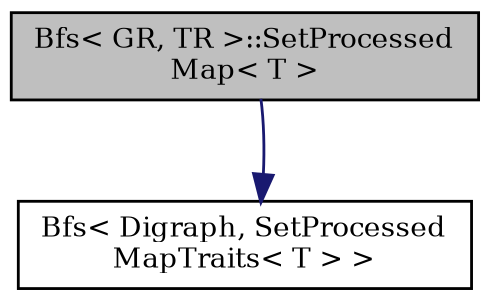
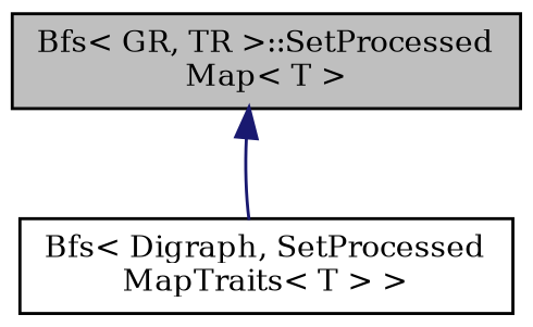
  digraph {
    fontname="DejaVu Serif"
    node [color=black fontname="DejaVu Serif" fontsize=10 shape=record style=filled]
    n1 [fillcolor=grey75 fontcolor=black height=0.2 label="Bfs\< GR, TR \>::SetProcessed\lMap\< T \>" width=0.4]
    n2 [fillcolor=white height=0.2 label="Bfs\< Digraph, SetProcessed\lMapTraits\< T \> \>" width=0.4]
-   n2 -> n1 [color=midnightblue dir=back fontname="DejaVu Serif" fontsize=10 labelfontname=FreeSans labelfontsize=10 style=solid]
+   n1 -> n2 [color=midnightblue dir=back fontname="DejaVu Serif" fontsize=10 labelfontname=FreeSans labelfontsize=10 style=solid]
  }
